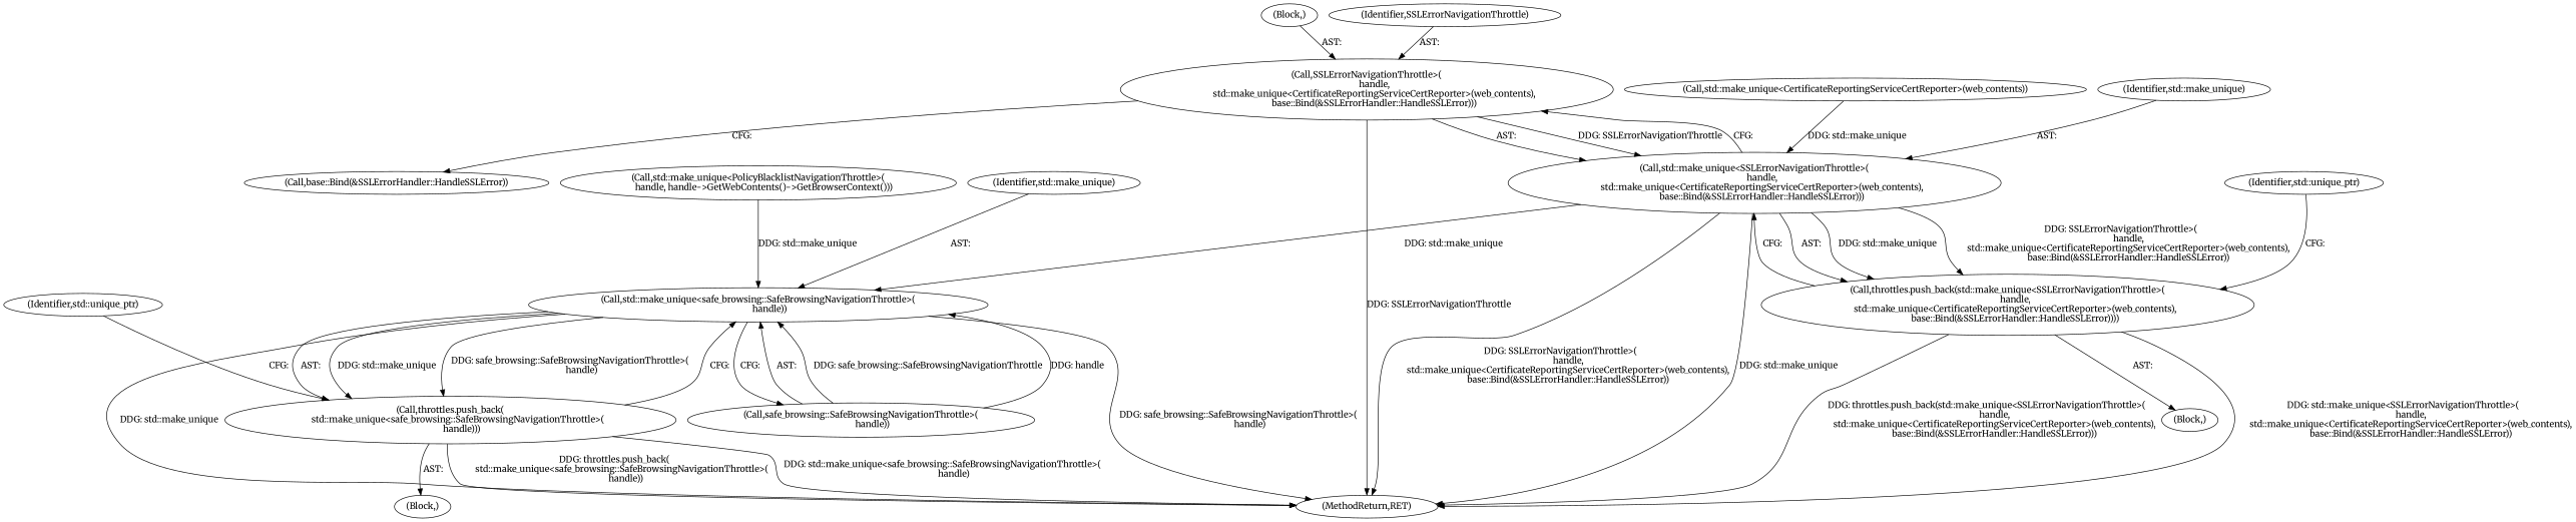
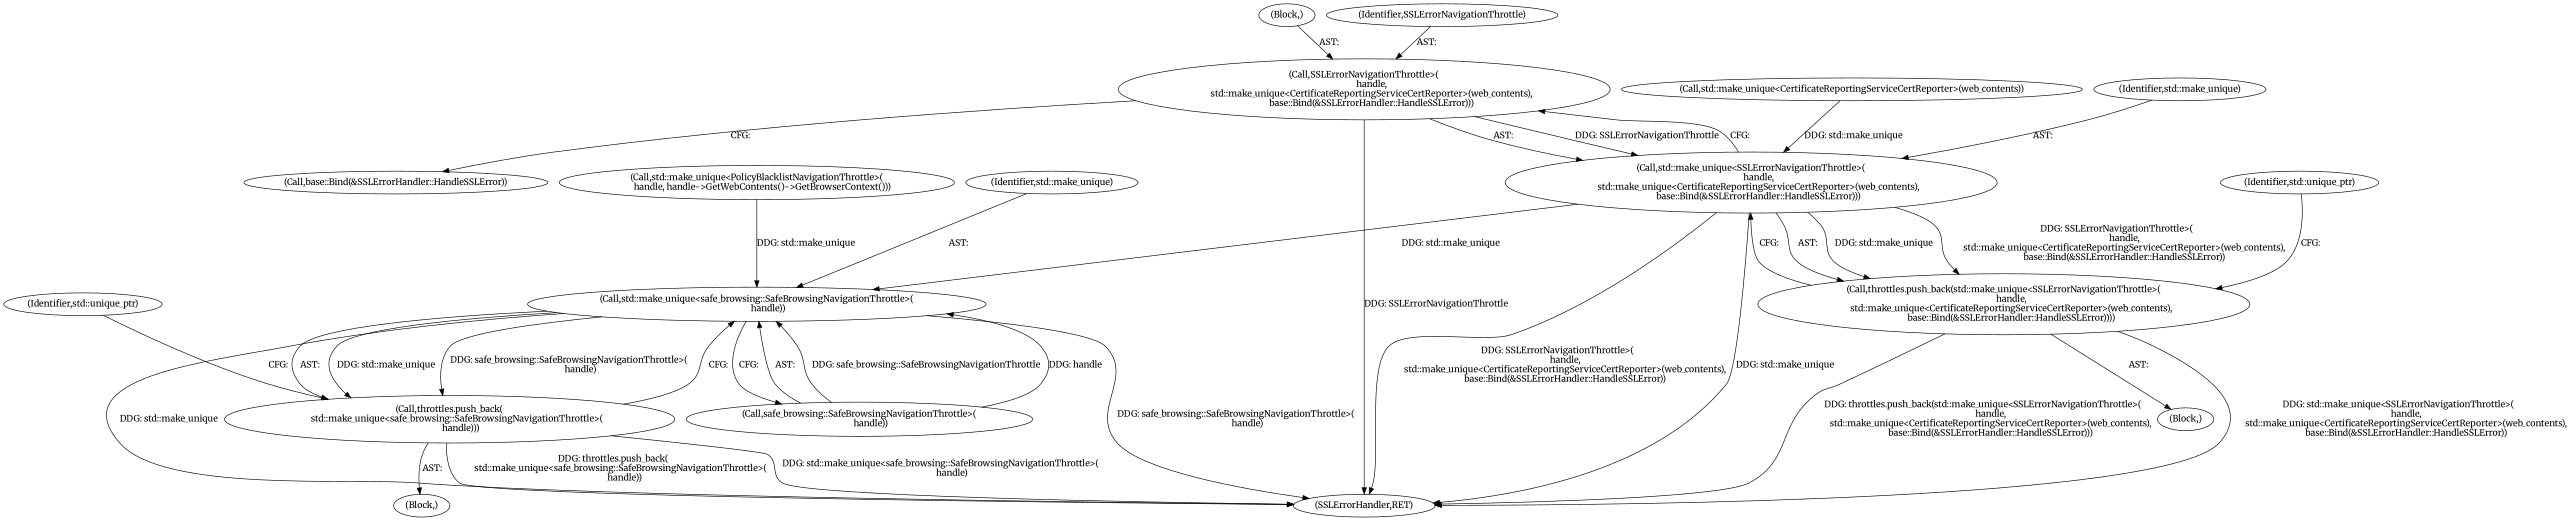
  digraph {
    fontname=Merriweather
    node [fontname=Merriweather]
    edge [fontname=Merriweather]
    n1 [label="(Call,SSLErrorNavigationThrottle>(\n        handle,\n        std::make_unique<CertificateReportingServiceCertReporter>(web_contents),\n        base::Bind(&SSLErrorHandler::HandleSSLError)))"]
    n2 [label="(Call,std::make_unique<SSLErrorNavigationThrottle>(\n        handle,\n        std::make_unique<CertificateReportingServiceCertReporter>(web_contents),\n        base::Bind(&SSLErrorHandler::HandleSSLError)))"]
    n3 [label="(Call,base::Bind(&SSLErrorHandler::HandleSSLError))"]
-   n4 [label="(MethodReturn,RET)"]
+   n4 [label="(SSLErrorHandler,RET)"]
    n5 [label="(Call,throttles.push_back(std::make_unique<SSLErrorNavigationThrottle>(\n        handle,\n        std::make_unique<CertificateReportingServiceCertReporter>(web_contents),\n        base::Bind(&SSLErrorHandler::HandleSSLError))))"]
    n6 [label="(Call,std::make_unique<safe_browsing::SafeBrowsingNavigationThrottle>(\n            handle))"]
    n7 [label="(Block,)"]
    n8 [label="(Call,throttles.push_back(\n        std::make_unique<safe_browsing::SafeBrowsingNavigationThrottle>(\n            handle)))"]
    n9 [label="(Call,safe_browsing::SafeBrowsingNavigationThrottle>(\n            handle))"]
    n10 [label="(Block,)"]
    n11 [label="(Block,)"]
    n12 [label="(Call,std::make_unique<PolicyBlacklistNavigationThrottle>(\n      handle, handle->GetWebContents()->GetBrowserContext()))"]
    n13 [label="(Call,std::make_unique<CertificateReportingServiceCertReporter>(web_contents))"]
    n14 [label="(Identifier,std::unique_ptr)"]
    n15 [label="(Identifier,SSLErrorNavigationThrottle)"]
    n16 [label="(Identifier,std::make_unique)"]
    n17 [label="(Identifier,std::make_unique)"]
    n18 [label="(Identifier,std::unique_ptr)"]
    n1 -> n2 [label="AST: "]
    n1 -> n2 [label="DDG: SSLErrorNavigationThrottle"]
    n1 -> n3 [label="CFG: "]
    n1 -> n4 [label="DDG: SSLErrorNavigationThrottle"]
    n2 -> n1 [label="CFG: "]
    n2 -> n4 [label="DDG: SSLErrorNavigationThrottle>(\n        handle,\n        std::make_unique<CertificateReportingServiceCertReporter>(web_contents),\n        base::Bind(&SSLErrorHandler::HandleSSLError))"]
    n2 -> n4 [label="DDG: std::make_unique"]
    n2 -> n5 [label="AST: "]
    n2 -> n5 [label="DDG: std::make_unique"]
    n2 -> n5 [label="DDG: SSLErrorNavigationThrottle>(\n        handle,\n        std::make_unique<CertificateReportingServiceCertReporter>(web_contents),\n        base::Bind(&SSLErrorHandler::HandleSSLError))"]
    n2 -> n6 [label="DDG: std::make_unique"]
    n5 -> n2 [label="CFG: "]
    n5 -> n4 [label="DDG: throttles.push_back(std::make_unique<SSLErrorNavigationThrottle>(\n        handle,\n        std::make_unique<CertificateReportingServiceCertReporter>(web_contents),\n        base::Bind(&SSLErrorHandler::HandleSSLError)))"]
    n5 -> n4 [label="DDG: std::make_unique<SSLErrorNavigationThrottle>(\n        handle,\n        std::make_unique<CertificateReportingServiceCertReporter>(web_contents),\n        base::Bind(&SSLErrorHandler::HandleSSLError))"]
    n5 -> n7 [label="AST: "]
    n6 -> n4 [label="DDG: safe_browsing::SafeBrowsingNavigationThrottle>(\n            handle)"]
    n6 -> n4 [label="DDG: std::make_unique"]
    n6 -> n8 [label="AST: "]
    n6 -> n8 [label="DDG: std::make_unique"]
    n6 -> n8 [label="DDG: safe_browsing::SafeBrowsingNavigationThrottle>(\n            handle)"]
    n6 -> n9 [label="CFG: "]
    n8 -> n4 [label="DDG: throttles.push_back(\n        std::make_unique<safe_browsing::SafeBrowsingNavigationThrottle>(\n            handle))"]
    n8 -> n4 [label="DDG: std::make_unique<safe_browsing::SafeBrowsingNavigationThrottle>(\n            handle)"]
    n8 -> n6 [label="CFG: "]
    n8 -> n10 [label="AST: "]
    n9 -> n6 [label="AST: "]
    n9 -> n6 [label="DDG: safe_browsing::SafeBrowsingNavigationThrottle"]
    n9 -> n6 [label="DDG: handle"]
    n11 -> n1 [label="AST: "]
    n12 -> n6 [label="DDG: std::make_unique"]
    n13 -> n2 [label="DDG: std::make_unique"]
    n14 -> n5 [label="CFG: "]
    n15 -> n1 [label="AST: "]
    n16 -> n2 [label="AST: "]
    n17 -> n6 [label="AST: "]
    n18 -> n8 [label="CFG: "]
  }
